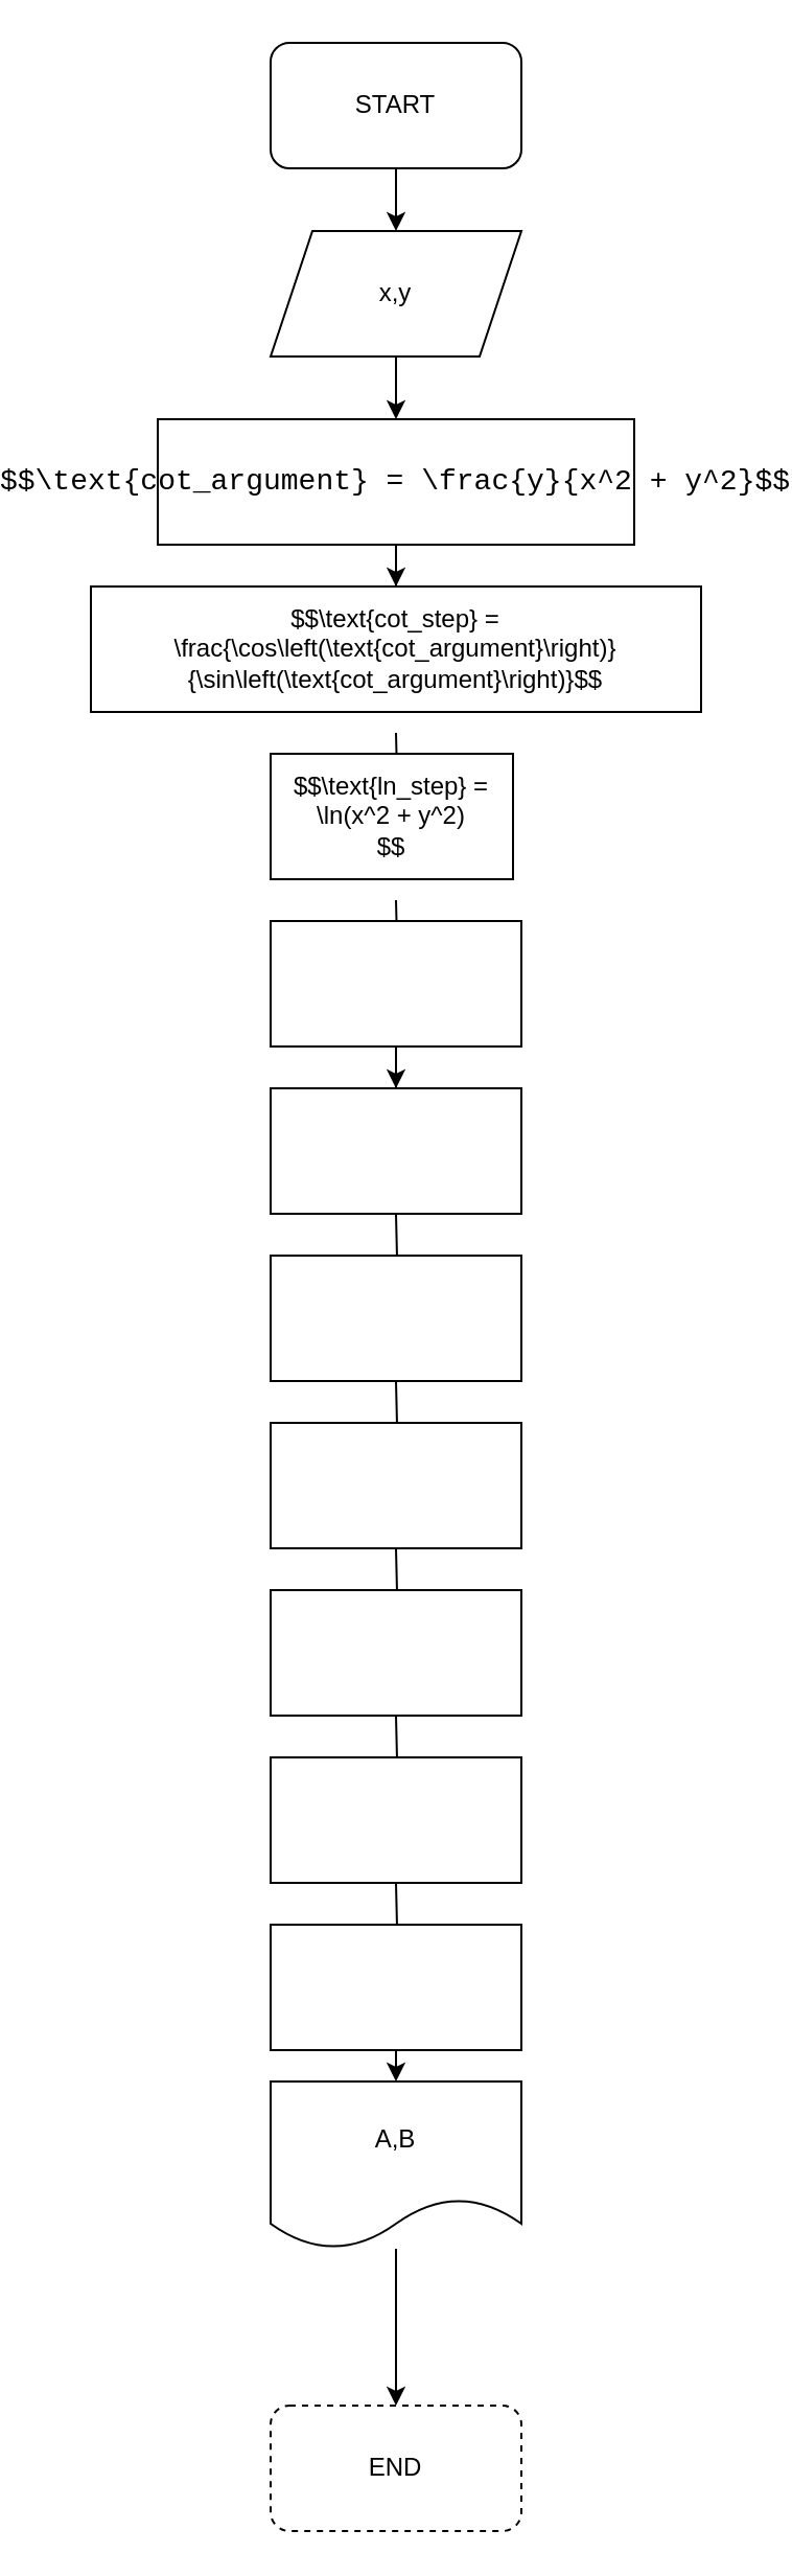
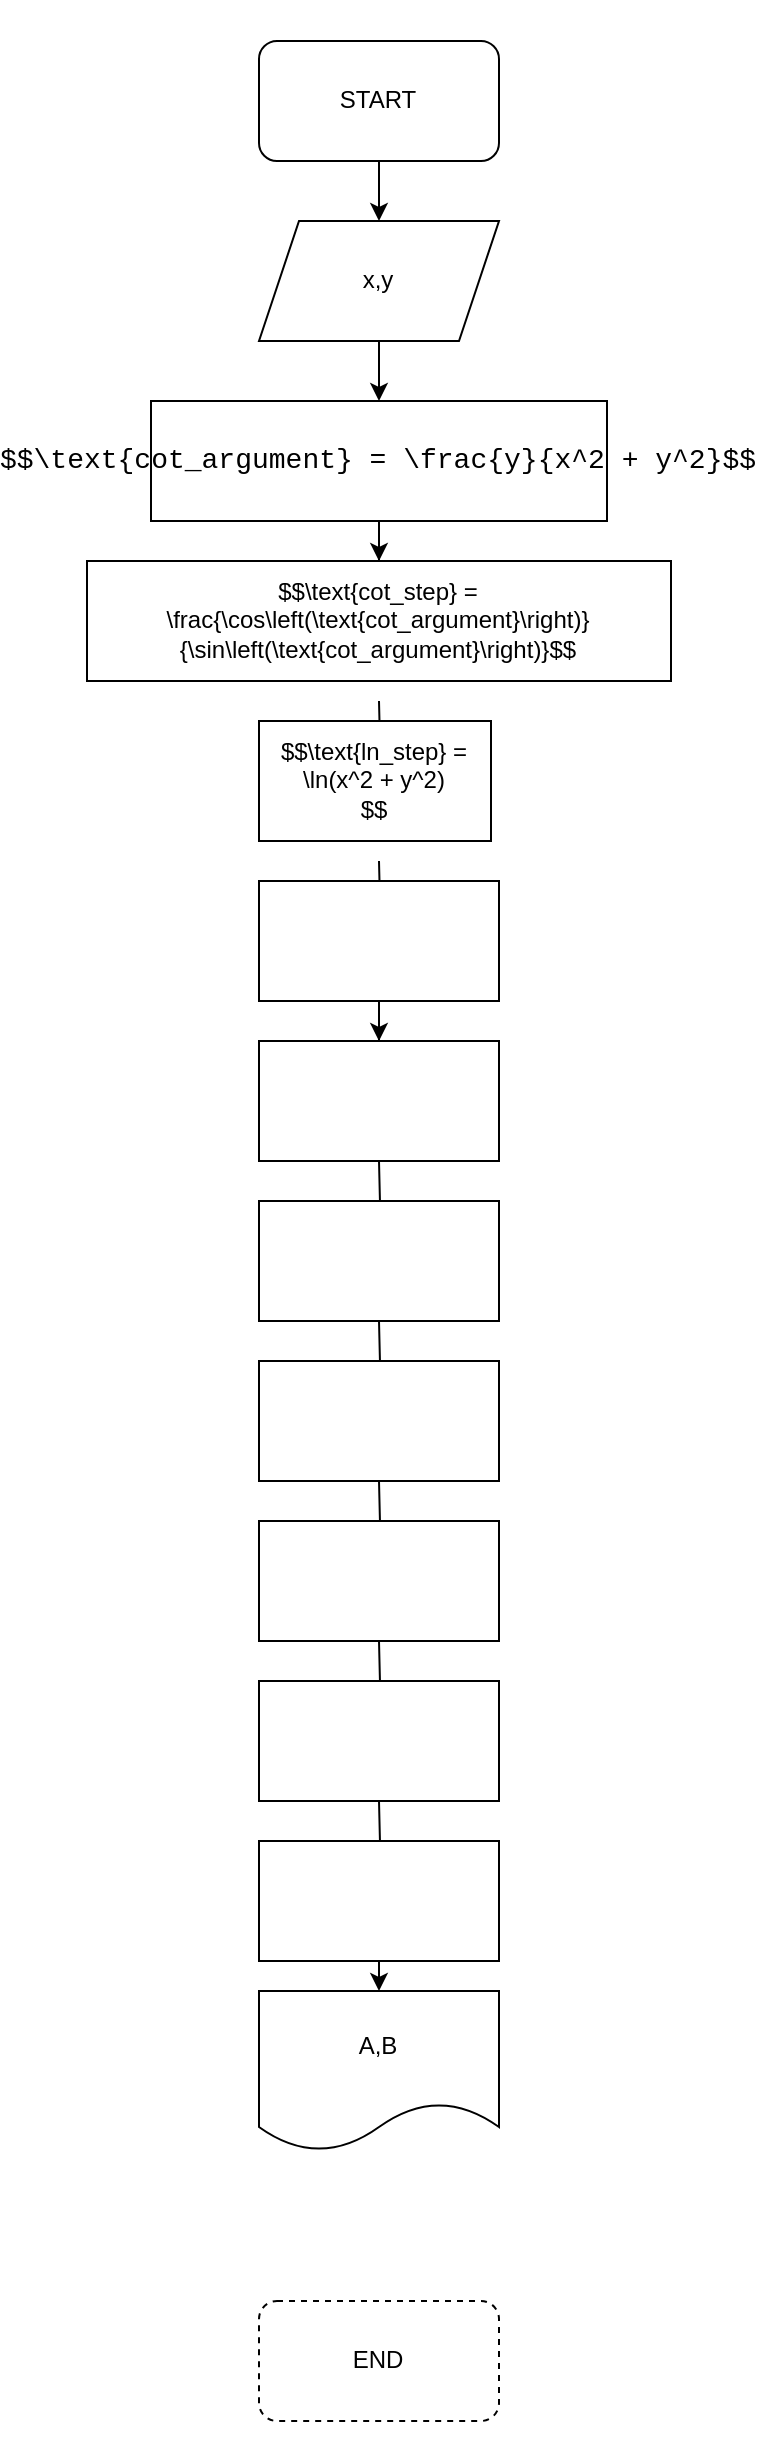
  <mxCell id="0" />
  <mxCell id="1" parent="0" />
  <mxCell id="2" value="END" style="rounded=1;whiteSpace=wrap;html=1;dashed=1;" vertex="1" parent="1"><mxGeometry x="106" y="1150" width="120" height="60" as="geometry" /></mxCell>
  <mxCell id="3" value="" style="edgeStyle=orthogonalEdgeStyle;rounded=0;orthogonalLoop=1;jettySize=auto;html=1;exitX=0.5;exitY=1;exitDx=0;exitDy=0;" edge="1" parent="1" source="4"><mxGeometry relative="1" as="geometry"><mxPoint x="116" y="-20" as="sourcePoint" /><mxPoint x="166" y="110" as="targetPoint" /></mxGeometry></mxCell>
  <mxCell id="4" value="START" style="rounded=1;whiteSpace=wrap;html=1;glass=0;" vertex="1" parent="1"><mxGeometry x="106" y="20" width="120" height="60" as="geometry" /></mxCell>
  <mxCell id="5" style="edgeStyle=orthogonalEdgeStyle;rounded=0;orthogonalLoop=1;jettySize=auto;html=1;entryX=0.5;entryY=0;entryDx=0;entryDy=0;" edge="1" parent="1" source="6" target="10"><mxGeometry relative="1" as="geometry" /></mxCell>
  <mxCell id="6" value="x,y" style="shape=parallelogram;perimeter=parallelogramPerimeter;whiteSpace=wrap;html=1;fixedSize=1;" vertex="1" parent="1"><mxGeometry x="106" y="110" width="120" height="60" as="geometry" /></mxCell>
- <mxCell id="7" value="" style="edgeStyle=orthogonalEdgeStyle;rounded=0;orthogonalLoop=1;jettySize=auto;html=1;" edge="1" parent="1" source="8" target="2"><mxGeometry relative="1" as="geometry" /></mxCell>
  <mxCell id="8" value="A,B" style="shape=document;whiteSpace=wrap;html=1;boundedLbl=1;" vertex="1" parent="1"><mxGeometry x="106" y="995" width="120" height="80" as="geometry" /></mxCell>
  <mxCell id="9" value="" style="edgeStyle=orthogonalEdgeStyle;rounded=0;orthogonalLoop=1;jettySize=auto;html=1;" edge="1" parent="1" source="10" target="11"><mxGeometry relative="1" as="geometry" /></mxCell>
  <mxCell id="10" value="&lt;div style=&quot;line-height: 19px;&quot;&gt;&lt;font face=&quot;Consolas, Courier New, monospace&quot;&gt;&lt;span style=&quot;font-size: 14px; white-space: pre;&quot;&gt;$$\text{cot_argument} = \frac{y}{x^2 + y^2}$$&lt;br&gt;&lt;/span&gt;&lt;/font&gt;&lt;/div&gt;" style="rounded=0;whiteSpace=wrap;html=1;" vertex="1" parent="1"><mxGeometry x="52" y="200" width="228" height="60" as="geometry" /></mxCell>
  <mxCell id="11" value="&lt;div&gt;$$&lt;span style=&quot;background-color: transparent; color: light-dark(rgb(0, 0, 0), rgb(255, 255, 255));&quot;&gt;\text{cot_step} = \frac{\cos\left(\text{cot_argument}\right)}{\sin\left(\text{cot_argument}\right)}&lt;/span&gt;&lt;span style=&quot;background-color: transparent; color: light-dark(rgb(0, 0, 0), rgb(255, 255, 255));&quot;&gt;$$&lt;/span&gt;&lt;/div&gt;" style="rounded=0;whiteSpace=wrap;html=1;" vertex="1" parent="1"><mxGeometry x="20" y="280" width="292" height="60" as="geometry" /></mxCell>
  <mxCell id="12" value="" style="edgeStyle=orthogonalEdgeStyle;rounded=0;orthogonalLoop=1;jettySize=auto;html=1;" edge="1" parent="1" target="13"><mxGeometry relative="1" as="geometry"><mxPoint x="166" y="350" as="sourcePoint" /></mxGeometry></mxCell>
  <mxCell id="13" value="&lt;div&gt;$$\text{ln_step} = \ln(x^2 + y^2)&lt;/div&gt;&lt;div&gt;$$&lt;/div&gt;" style="rounded=0;whiteSpace=wrap;html=1;" vertex="1" parent="1"><mxGeometry x="106" y="360" width="116" height="60" as="geometry" /></mxCell>
  <mxCell id="14" value="" style="edgeStyle=orthogonalEdgeStyle;rounded=0;orthogonalLoop=1;jettySize=auto;html=1;" edge="1" parent="1" target="15"><mxGeometry relative="1" as="geometry"><mxPoint x="166" y="430" as="sourcePoint" /></mxGeometry></mxCell>
  <mxCell id="15" value="" style="rounded=0;whiteSpace=wrap;html=1;" vertex="1" parent="1"><mxGeometry x="106" y="440" width="120" height="60" as="geometry" /></mxCell>
  <mxCell id="16" value="" style="edgeStyle=orthogonalEdgeStyle;rounded=0;orthogonalLoop=1;jettySize=auto;html=1;exitX=0.5;exitY=1;exitDx=0;exitDy=0;" edge="1" parent="1" target="17" source="15"><mxGeometry relative="1" as="geometry"><mxPoint x="236" y="490" as="sourcePoint" /></mxGeometry></mxCell>
  <mxCell id="17" value="" style="rounded=0;whiteSpace=wrap;html=1;" vertex="1" parent="1"><mxGeometry x="106" y="520" width="120" height="60" as="geometry" /></mxCell>
  <mxCell id="18" value="" style="edgeStyle=orthogonalEdgeStyle;rounded=0;orthogonalLoop=1;jettySize=auto;html=1;" edge="1" parent="1" target="19"><mxGeometry relative="1" as="geometry"><mxPoint x="166" y="580" as="sourcePoint" /></mxGeometry></mxCell>
  <mxCell id="19" value="" style="rounded=0;whiteSpace=wrap;html=1;" vertex="1" parent="1"><mxGeometry x="106" y="600" width="120" height="60" as="geometry" /></mxCell>
  <mxCell id="20" value="" style="edgeStyle=orthogonalEdgeStyle;rounded=0;orthogonalLoop=1;jettySize=auto;html=1;" edge="1" parent="1" target="21"><mxGeometry relative="1" as="geometry"><mxPoint x="166" y="660" as="sourcePoint" /></mxGeometry></mxCell>
  <mxCell id="21" value="" style="rounded=0;whiteSpace=wrap;html=1;" vertex="1" parent="1"><mxGeometry x="106" y="680" width="120" height="60" as="geometry" /></mxCell>
  <mxCell id="22" value="" style="edgeStyle=orthogonalEdgeStyle;rounded=0;orthogonalLoop=1;jettySize=auto;html=1;" edge="1" parent="1" target="23"><mxGeometry relative="1" as="geometry"><mxPoint x="166" y="740" as="sourcePoint" /></mxGeometry></mxCell>
  <mxCell id="23" value="" style="rounded=0;whiteSpace=wrap;html=1;" vertex="1" parent="1"><mxGeometry x="106" y="760" width="120" height="60" as="geometry" /></mxCell>
  <mxCell id="24" value="" style="edgeStyle=orthogonalEdgeStyle;rounded=0;orthogonalLoop=1;jettySize=auto;html=1;" edge="1" parent="1" target="25"><mxGeometry relative="1" as="geometry"><mxPoint x="166" y="820" as="sourcePoint" /></mxGeometry></mxCell>
  <mxCell id="25" value="" style="rounded=0;whiteSpace=wrap;html=1;" vertex="1" parent="1"><mxGeometry x="106" y="840" width="120" height="60" as="geometry" /></mxCell>
  <mxCell id="26" value="" style="edgeStyle=orthogonalEdgeStyle;rounded=0;orthogonalLoop=1;jettySize=auto;html=1;" edge="1" parent="1" target="28"><mxGeometry relative="1" as="geometry"><mxPoint x="166" y="900" as="sourcePoint" /></mxGeometry></mxCell>
  <mxCell id="27" value="" style="edgeStyle=orthogonalEdgeStyle;rounded=0;orthogonalLoop=1;jettySize=auto;html=1;" edge="1" parent="1" source="28" target="8"><mxGeometry relative="1" as="geometry"><Array as="points"><mxPoint x="166" y="1030" /><mxPoint x="166" y="1030" /></Array></mxGeometry></mxCell>
  <mxCell id="28" value="" style="rounded=0;whiteSpace=wrap;html=1;" vertex="1" parent="1"><mxGeometry x="106" y="920" width="120" height="60" as="geometry" /></mxCell>
